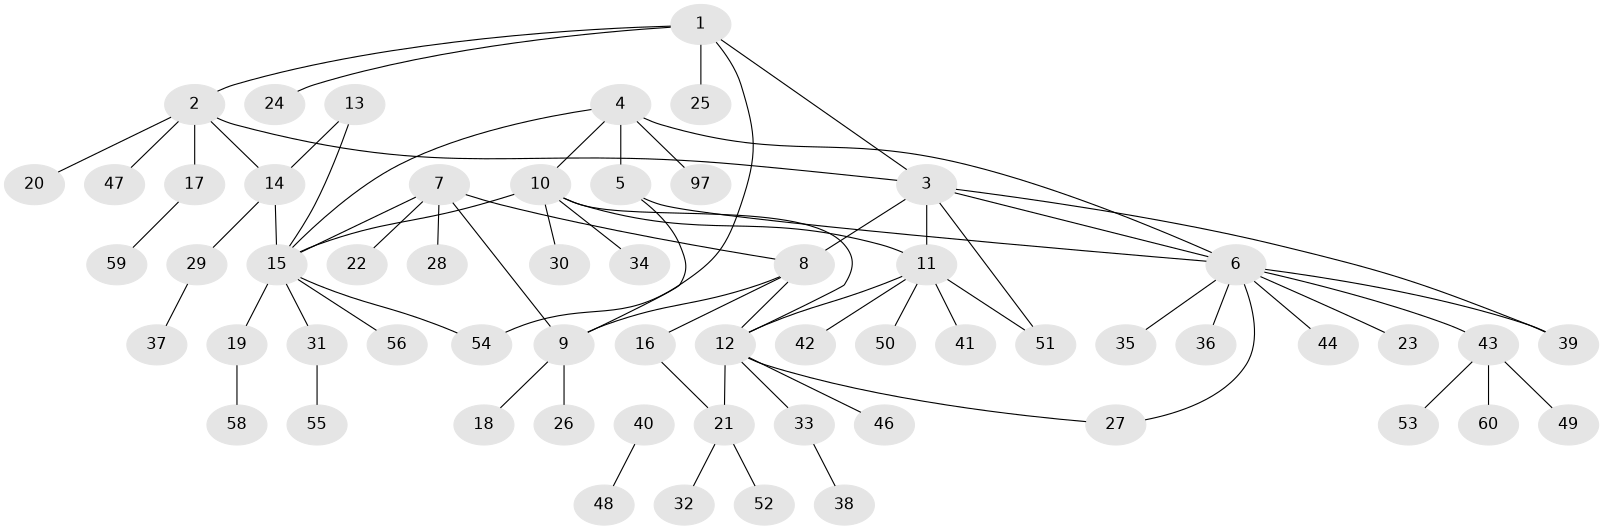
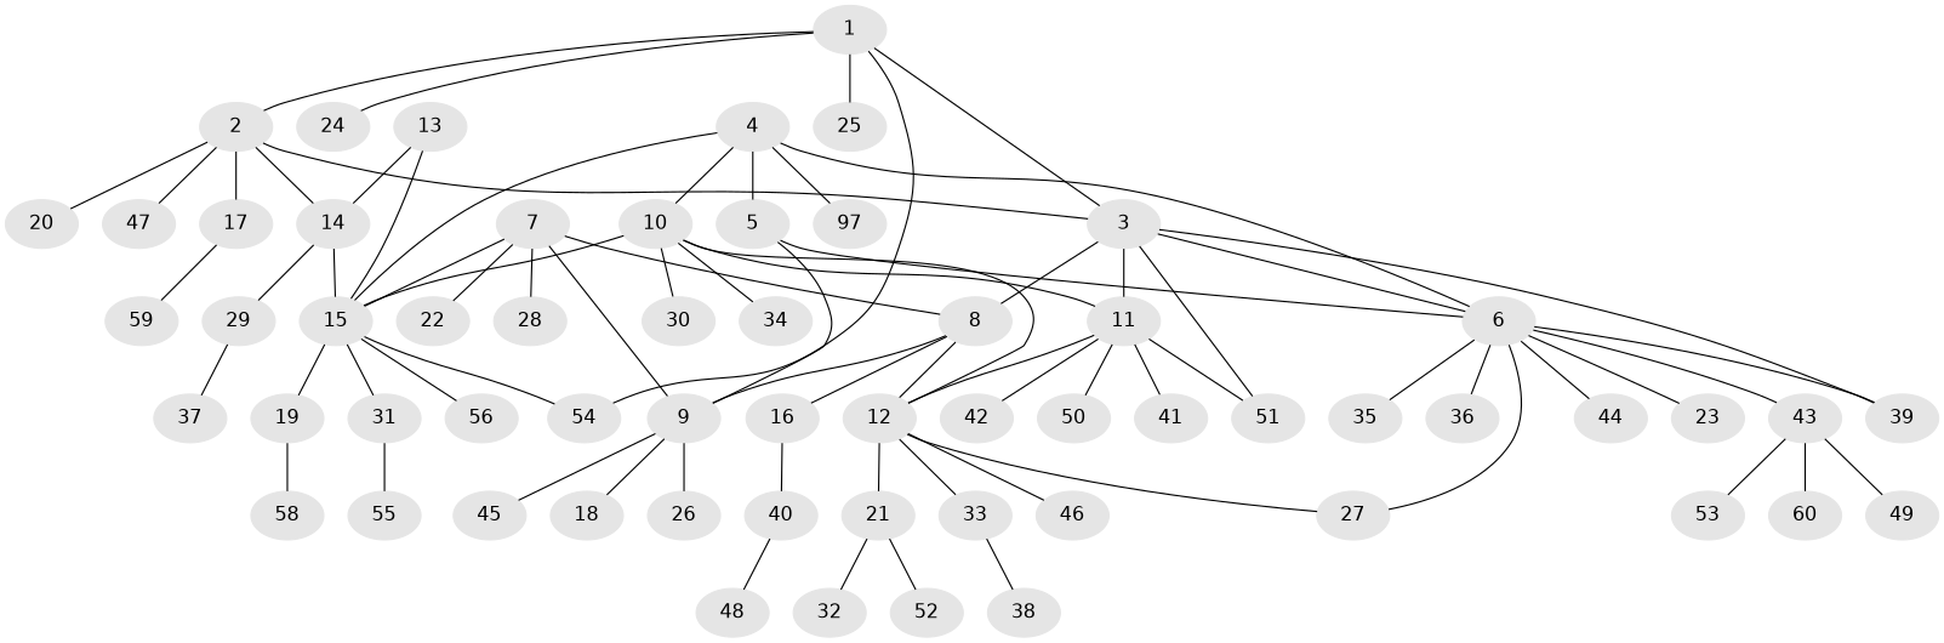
  graph {
    fontname="DejaVu Sans"
    node [color=gray90 fontname="DejaVu Sans" style=filled]
    edge [fontname="DejaVu Sans"]
    1
    2
    3
    24
    25
    54
    14
    17
    20
    47
    6
    8
    11
    39
    51
    15
    29
    59
    23
    27
    35
    36
    43
    44
    9
    12
    16
    41
    42
    50
    4
    5
    10
    n34 [label=97]
    30
    34
    19
    31
    56
    18
    26
+   45
    49
    53
    60
    7
    22
    28
    21
    33
    46
    40
    32
    52
    38
    13
    37
    58
    55
    48
    1 -- 2
    1 -- 3
    1 -- 24
    1 -- 25
    1 -- 54
    2 -- 3
    2 -- 14
    2 -- 17
    2 -- 20
    2 -- 47
    3 -- 6
    3 -- 8
    3 -- 11
    3 -- 39
    3 -- 51
    14 -- 15
    14 -- 29
    17 -- 59
    6 -- 39
    6 -- 23
    6 -- 27
    6 -- 35
    6 -- 36
    6 -- 43
    6 -- 44
    8 -- 9
    8 -- 12
    8 -- 16
    11 -- 51
    11 -- 12
    11 -- 41
    11 -- 42
    11 -- 50
    15 -- 54
    15 -- 19
    15 -- 31
    15 -- 56
    29 -- 37
    43 -- 49
    43 -- 53
    43 -- 60
    9 -- 18
    9 -- 26
+   9 -- 45
    12 -- 27
    12 -- 21
    12 -- 33
    12 -- 46
-   16 -- 21
+   16 -- 40
    4 -- 6
    4 -- 15
    4 -- 5
    4 -- 10
    4 -- n34
    5 -- 6
    5 -- 9
    10 -- 11
    10 -- 15
    10 -- 12
    10 -- 30
    10 -- 34
    19 -- 58
    31 -- 55
    7 -- 8
    7 -- 15
    7 -- 9
    7 -- 22
    7 -- 28
    21 -- 32
    21 -- 52
    33 -- 38
    40 -- 48
    13 -- 14
    13 -- 15
  }
